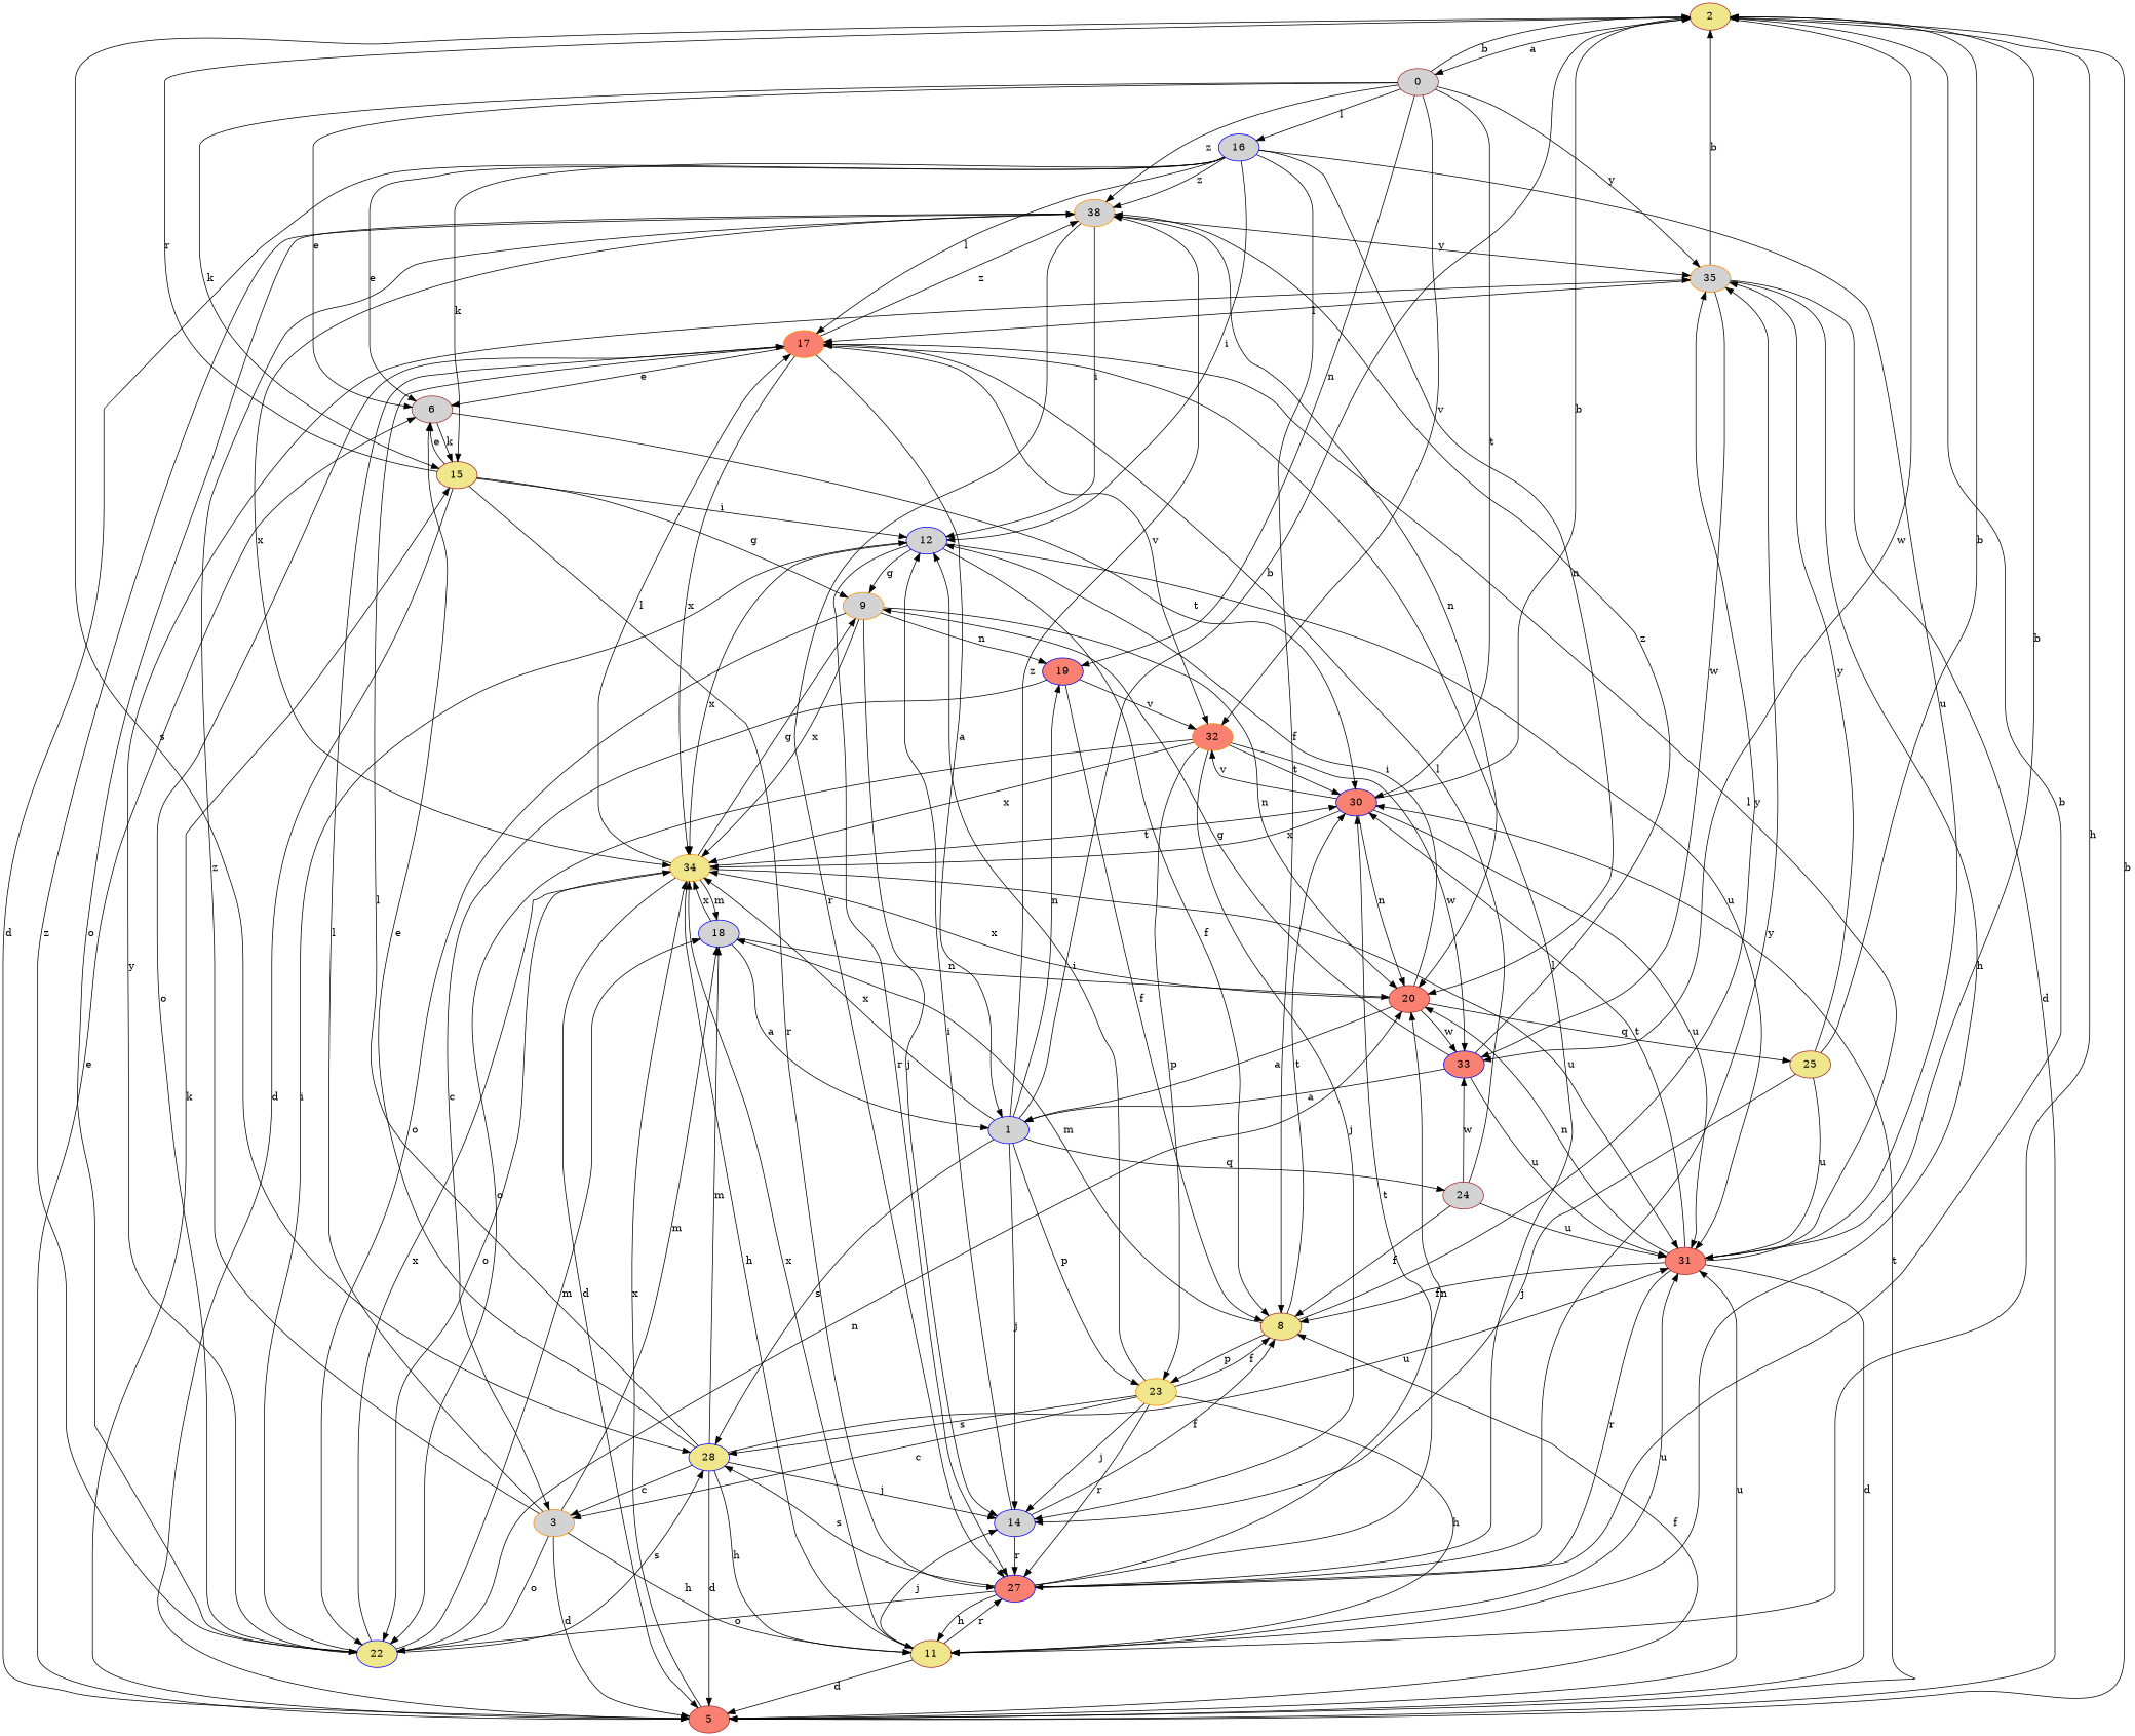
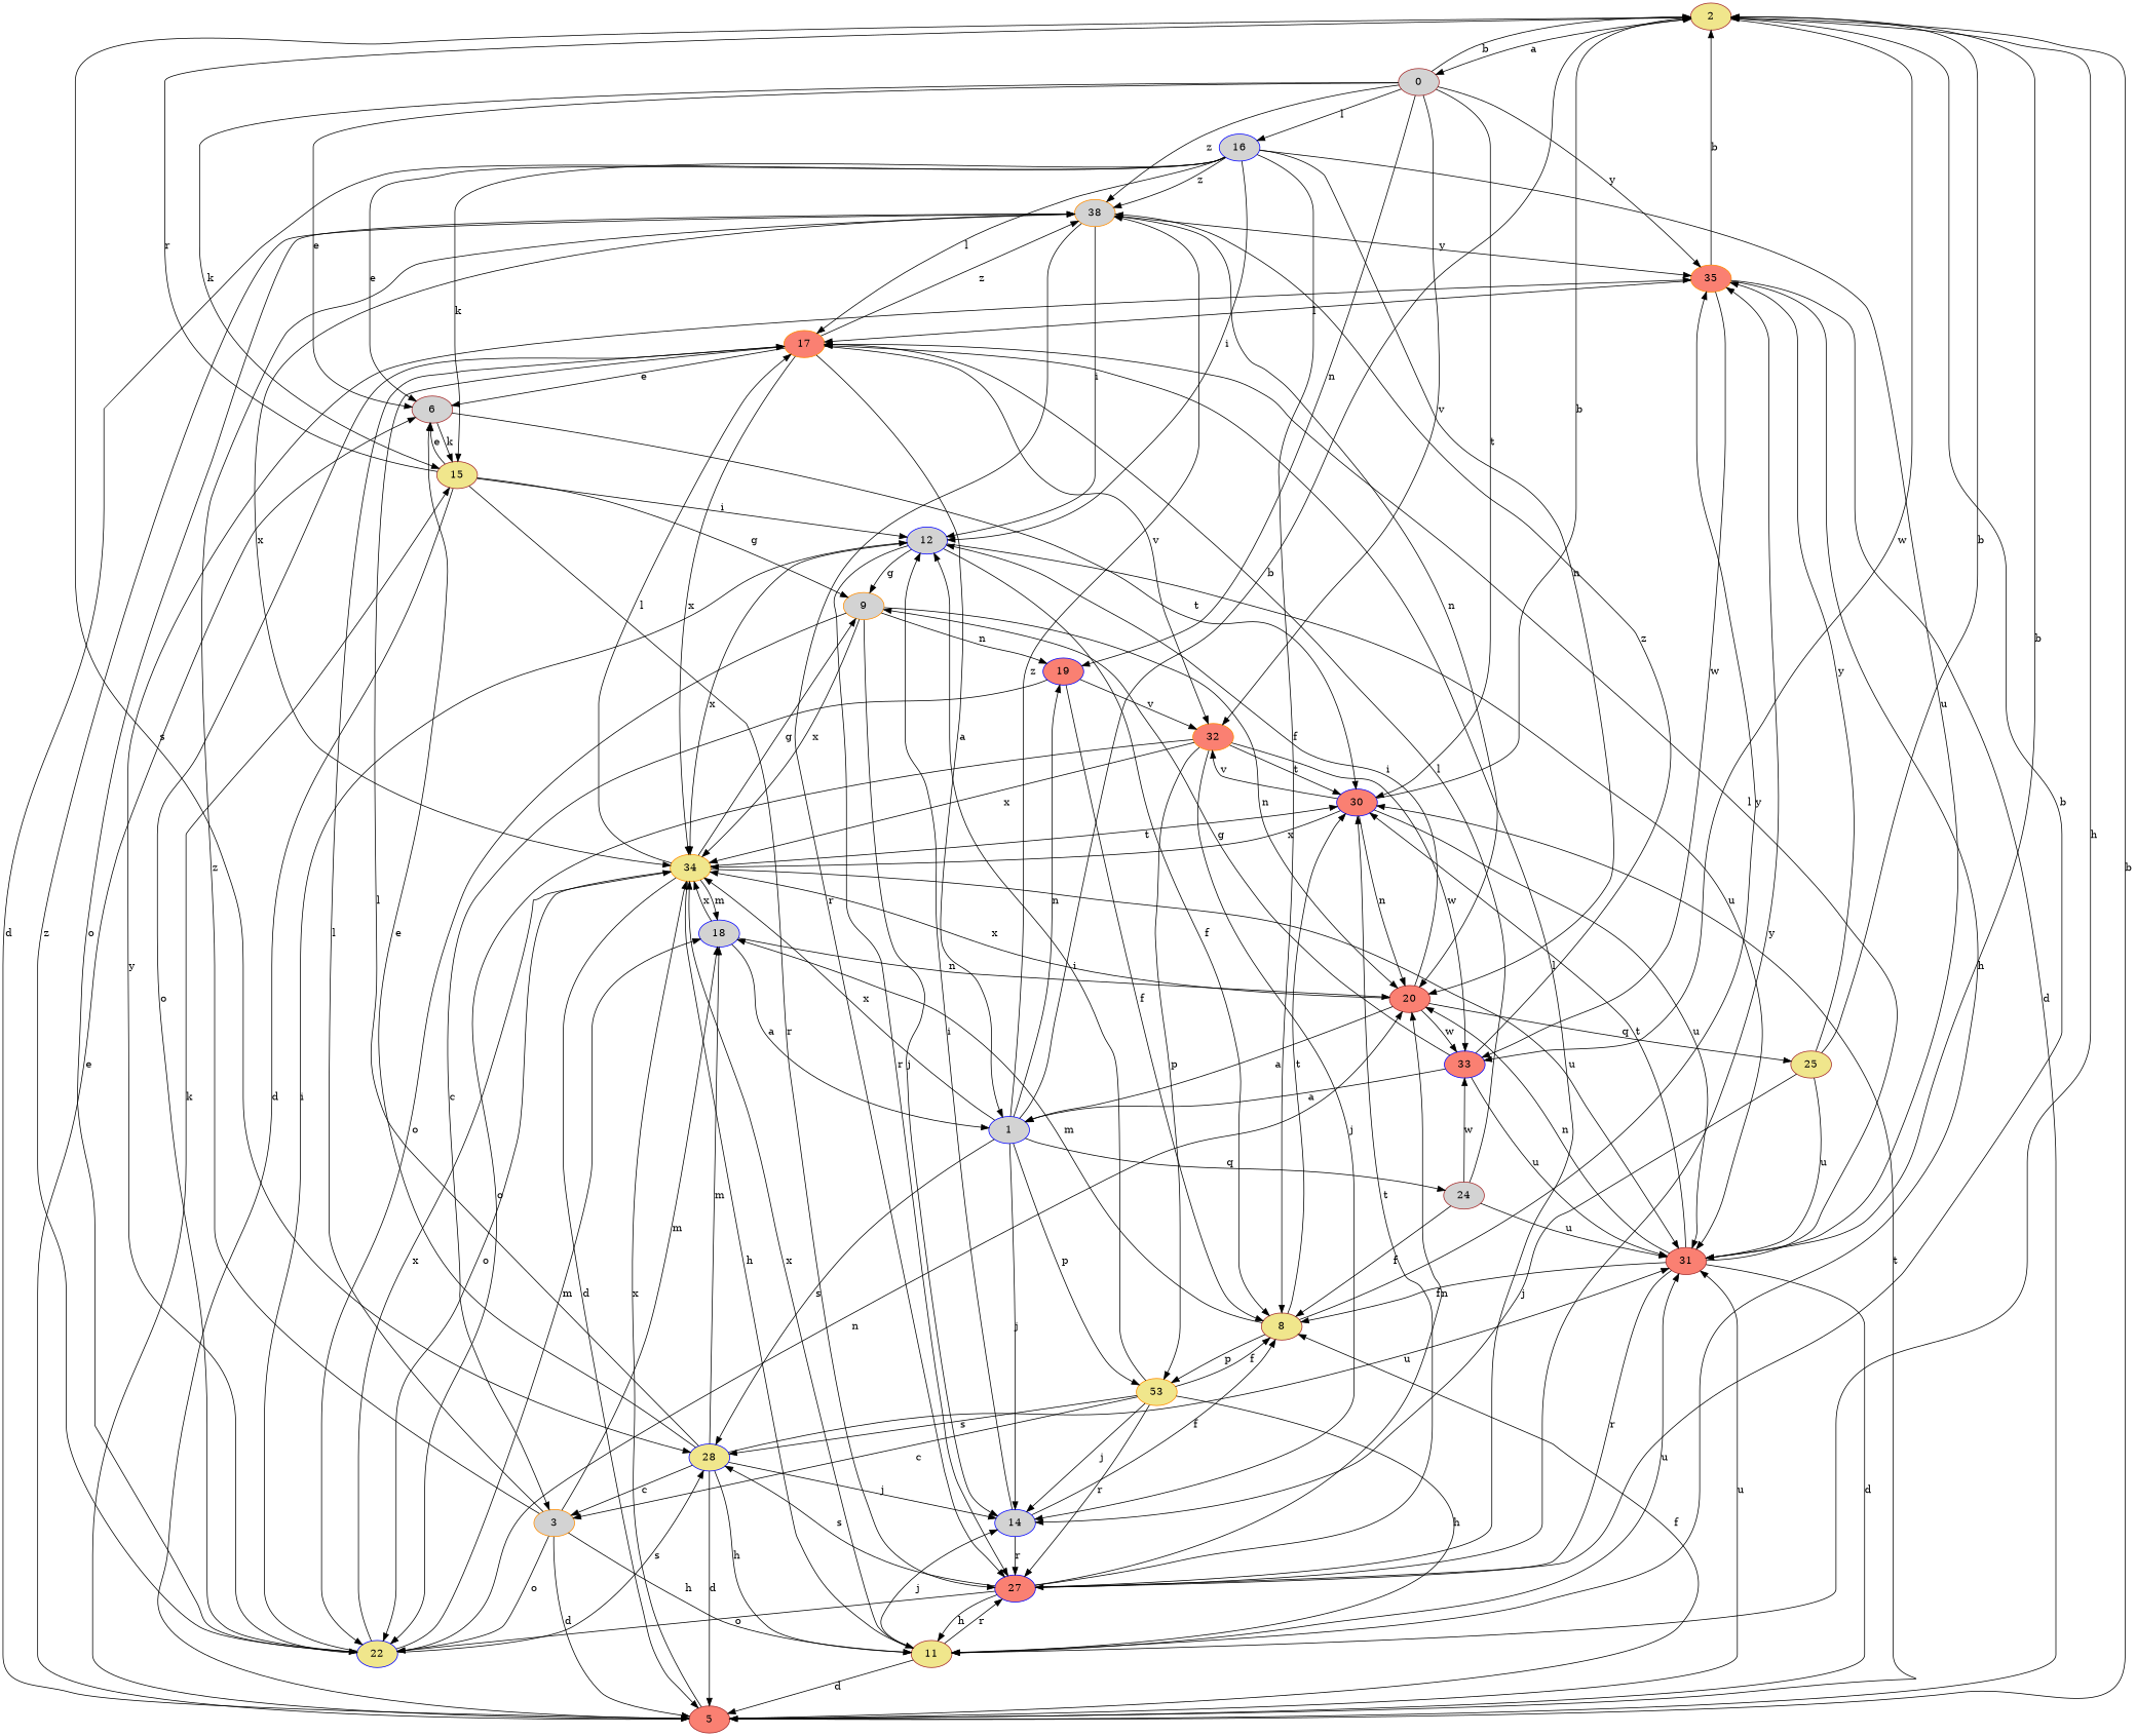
  strict digraph {
    node [color=brown fillcolor=lightgrey style=filled]
    2 [fillcolor=khaki]
    0
    6
    15 [fillcolor=khaki]
    16 [color=blue]
    19 [color=blue fillcolor=salmon]
    30 [color=blue fillcolor=salmon]
    32 [color=darkorange fillcolor=salmon]
-   35 [color=darkorange]
+   35 [color=darkorange fillcolor=salmon]
    38 [color=darkorange]
    28 [color=blue fillcolor=khaki]
    11 [fillcolor=khaki]
    33 [color=blue fillcolor=salmon]
    5 [fillcolor=salmon]
    9 [color=darkorange]
    27 [color=blue fillcolor=salmon]
    12 [color=blue]
    17 [color=darkorange fillcolor=salmon]
    8 [fillcolor=khaki]
    31 [fillcolor=salmon]
    20 [fillcolor=salmon]
    3 [color=darkorange]
    34 [color=darkorange fillcolor=khaki]
    14 [color=blue]
-   23 [color=darkorange fillcolor=khaki]
+   23 [color=darkorange fillcolor=khaki label=53]
    22 [color=blue fillcolor=khaki]
    1 [color=blue]
    24
    18 [color=blue]
    25 [fillcolor=khaki]
    2 -> 0 [label=a]
    2 -> 28 [label=s]
    2 -> 11 [label=h]
    2 -> 33 [label=w]
    0 -> 2 [label=b]
    0 -> 6 [label=e]
    0 -> 15 [label=k]
    0 -> 16 [label=l]
    0 -> 19 [label=n]
    0 -> 30 [label=t]
    0 -> 32 [label=v]
    0 -> 35 [label=y]
    0 -> 38 [label=z]
    6 -> 15 [label=k]
    6 -> 30 [label=t]
    15 -> 2 [label=r]
    15 -> 6 [label=e]
    15 -> 5 [label=d]
    15 -> 9 [label=g]
    15 -> 27 [label=r]
    15 -> 12 [label=i]
    16 -> 6 [label=e]
    16 -> 15 [label=k]
    16 -> 38 [label=z]
    16 -> 5 [label=d]
    16 -> 12 [label=i]
    16 -> 17 [label=l]
    16 -> 8 [label=f]
    16 -> 31 [label=u]
    16 -> 20 [label=n]
    19 -> 32 [label=v]
    19 -> 8 [label=f]
    19 -> 3 [label=c]
    30 -> 2 [label=b]
    30 -> 32 [label=v]
    30 -> 31 [label=u]
    30 -> 20 [label=n]
    30 -> 34 [label=x]
    32 -> 30 [label=t]
    32 -> 33 [label=w]
    32 -> 34 [label=x]
    32 -> 14 [label=j]
    32 -> 23 [label=p]
    32 -> 22 [label=o]
    35 -> 2 [label=b]
    35 -> 11 [label=h]
    35 -> 33 [label=w]
    35 -> 5 [label=d]
    35 -> 17 [label=l]
    38 -> 35 [label=y]
    38 -> 27 [label=r]
    38 -> 12 [label=i]
    38 -> 20 [label=n]
    38 -> 34 [label=x]
    38 -> 22 [label=o]
    28 -> 6 [label=e]
    28 -> 11 [label=h]
    28 -> 5 [label=d]
    28 -> 17 [label=l]
    28 -> 31 [label=u]
    28 -> 3 [label=c]
    28 -> 14 [label=j]
    28 -> 18 [label=m]
    11 -> 5 [label=d]
    11 -> 27 [label=r]
    11 -> 31 [label=u]
    11 -> 34 [label=x]
    11 -> 14 [label=j]
    33 -> 38 [label=z]
    33 -> 9 [label=g]
    33 -> 31 [label=u]
    33 -> 1 [label=a]
    5 -> 2 [label=b]
    5 -> 6 [label=e]
    5 -> 15 [label=k]
    5 -> 30 [label=t]
    5 -> 8 [label=f]
    5 -> 31 [label=u]
    5 -> 34 [label=x]
    9 -> 19 [label=n]
    9 -> 20 [label=n]
    9 -> 34 [label=x]
    9 -> 14 [label=j]
    9 -> 22 [label=o]
    27 -> 2 [label=b]
    27 -> 30 [label=t]
    27 -> 35 [label=y]
    27 -> 28 [label=s]
    27 -> 11 [label=h]
    27 -> 17 [label=l]
    27 -> 20 [label=n]
    27 -> 22 [label=o]
    12 -> 9 [label=g]
    12 -> 27 [label=r]
    12 -> 8 [label=f]
    12 -> 31 [label=u]
    12 -> 34 [label=x]
    17 -> 6 [label=e]
    17 -> 32 [label=v]
    17 -> 38 [label=z]
    17 -> 34 [label=x]
    17 -> 22 [label=o]
    17 -> 1 [label=a]
    8 -> 30 [label=t]
    8 -> 35 [label=y]
    8 -> 23 [label=p]
    8 -> 18 [label=m]
    31 -> 2 [label=b]
    31 -> 30 [label=t]
    31 -> 5 [label=d]
    31 -> 27 [label=r]
    31 -> 17 [label=l]
    31 -> 8 [label=f]
    31 -> 20 [label=n]
    20 -> 33 [label=w]
    20 -> 12 [label=i]
    20 -> 34 [label=x]
    20 -> 1 [label=a]
    20 -> 25 [label=q]
    3 -> 38 [label=z]
    3 -> 11 [label=h]
    3 -> 5 [label=d]
    3 -> 17 [label=l]
    3 -> 22 [label=o]
    3 -> 18 [label=m]
    34 -> 30 [label=t]
    34 -> 11 [label=h]
    34 -> 5 [label=d]
    34 -> 9 [label=g]
    34 -> 17 [label=l]
    34 -> 31 [label=u]
    34 -> 22 [label=o]
    34 -> 18 [label=m]
    14 -> 27 [label=r]
    14 -> 12 [label=i]
    14 -> 8 [label=f]
    23 -> 28 [label=s]
    23 -> 11 [label=h]
    23 -> 27 [label=r]
    23 -> 12 [label=i]
    23 -> 8 [label=f]
    23 -> 3 [label=c]
    23 -> 14 [label=j]
    22 -> 35 [label=y]
    22 -> 38 [label=z]
    22 -> 28 [label=s]
    22 -> 12 [label=i]
    22 -> 20 [label=n]
    22 -> 34 [label=x]
    22 -> 18 [label=m]
    1 -> 2 [label=b]
    1 -> 19 [label=n]
    1 -> 38 [label=z]
    1 -> 28 [label=s]
    1 -> 34 [label=x]
    1 -> 14 [label=j]
    1 -> 23 [label=p]
    1 -> 24 [label=q]
    24 -> 33 [label=w]
    24 -> 17 [label=l]
    24 -> 8 [label=f]
    24 -> 31 [label=u]
    18 -> 20 [label=n]
    18 -> 34 [label=x]
    18 -> 1 [label=a]
    25 -> 2 [label=b]
    25 -> 35 [label=y]
    25 -> 31 [label=u]
    25 -> 14 [label=j]
  }
